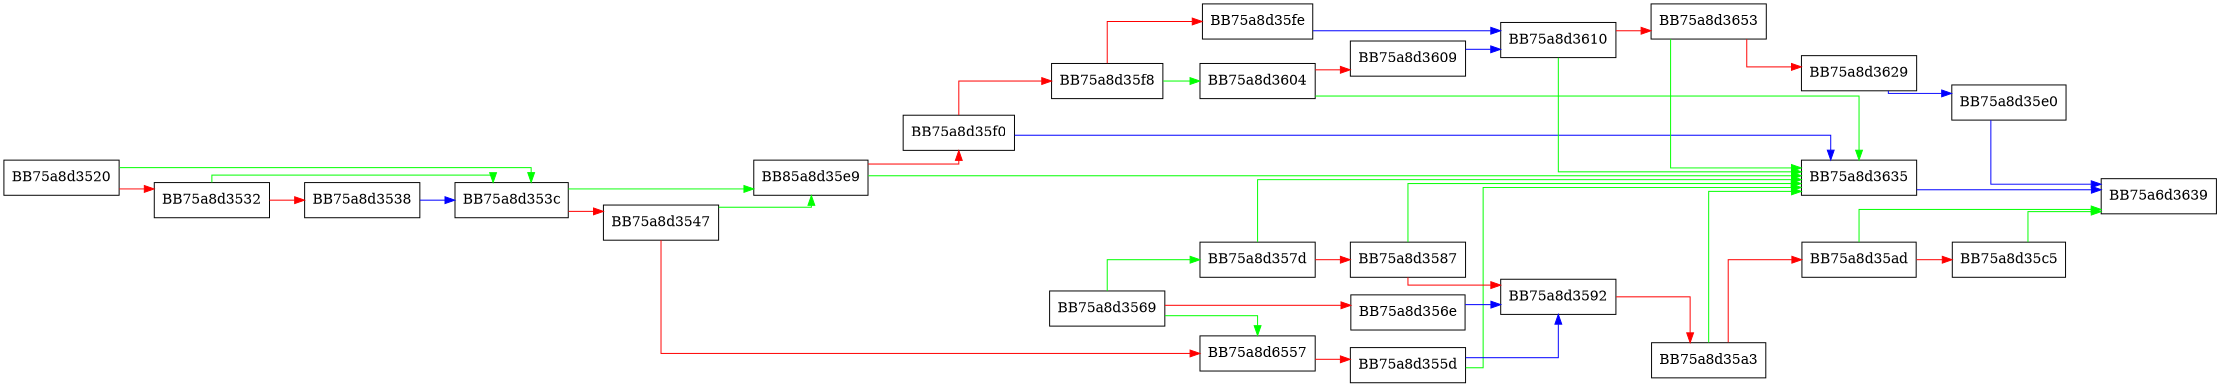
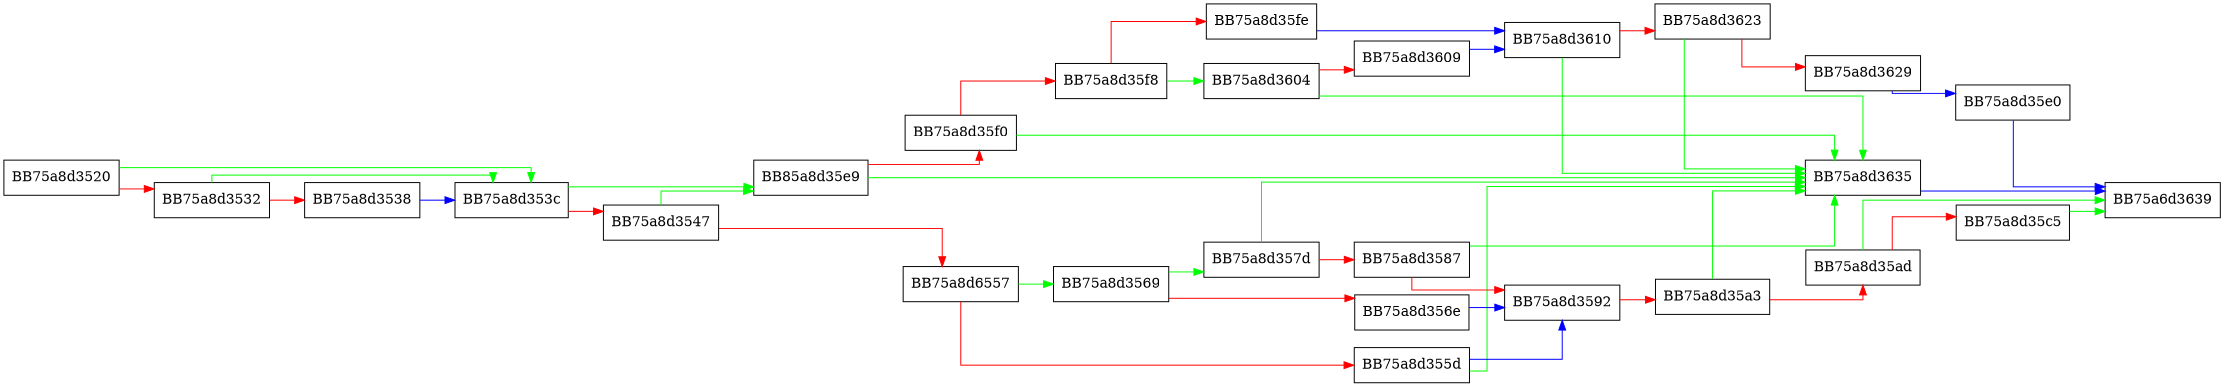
  digraph {
    rankdir=LR
    splines=ortho
    node [shape=box]
    edge [color=green]
    BB75a8d3520
    BB75a8d353c
    BB75a8d3532
    n4 [label=BB85a8d35e9]
    BB75a8d3547
    BB75a8d3538
    BB75a8d3635
    BB75a8d35f0
    n9 [label=BB75a8d6557]
    n10 [label=BB75a6d3639]
    BB75a8d35f8
    BB75a8d3569
    BB75a8d355d
    BB75a8d357d
    BB75a8d356e
    BB75a8d3592
    BB75a8d3587
    BB75a8d35a3
    BB75a8d35ad
    BB75a8d35c5
    BB75a8d35e0
    BB75a8d3604
    BB75a8d35fe
    BB75a8d3609
    BB75a8d3610
-   BB75a8d3623 [label=BB75a8d3653]
+   BB75a8d3623
    BB75a8d3629
    BB75a8d3520 -> BB75a8d353c
    BB75a8d3520 -> BB75a8d3532 [color=red]
    BB75a8d353c -> n4
    BB75a8d353c -> BB75a8d3547 [color=red]
    BB75a8d3532 -> BB75a8d353c
    BB75a8d3532 -> BB75a8d3538 [color=red]
    n4 -> BB75a8d3635
    n4 -> BB75a8d35f0 [color=red]
    BB75a8d3547 -> n4
    BB75a8d3547 -> n9 [color=red]
    BB75a8d3538 -> BB75a8d353c [color=blue]
    BB75a8d3635 -> n10 [color=blue]
-   BB75a8d35f0 -> BB75a8d3635 [color=blue]
+   BB75a8d35f0 -> BB75a8d3635
    BB75a8d35f0 -> BB75a8d35f8 [color=red]
-   BB75a8d3569 -> n9
+   n9 -> BB75a8d3569
    n9 -> BB75a8d355d [color=red]
    BB75a8d35f8 -> BB75a8d3604
    BB75a8d35f8 -> BB75a8d35fe [color=red]
    BB75a8d3569 -> BB75a8d357d
    BB75a8d3569 -> BB75a8d356e [color=red]
    BB75a8d355d -> BB75a8d3635
    BB75a8d355d -> BB75a8d3592 [color=blue]
    BB75a8d357d -> BB75a8d3635
    BB75a8d357d -> BB75a8d3587 [color=red]
    BB75a8d356e -> BB75a8d3592 [color=blue]
    BB75a8d3592 -> BB75a8d35a3 [color=red]
    BB75a8d3587 -> BB75a8d3635
    BB75a8d3587 -> BB75a8d3592 [color=red]
    BB75a8d35a3 -> BB75a8d3635
    BB75a8d35a3 -> BB75a8d35ad [color=red]
    BB75a8d35ad -> n10
    BB75a8d35ad -> BB75a8d35c5 [color=red]
    BB75a8d35c5 -> n10
    BB75a8d35e0 -> n10 [color=blue]
    BB75a8d3604 -> BB75a8d3635
    BB75a8d3604 -> BB75a8d3609 [color=red]
    BB75a8d35fe -> BB75a8d3610 [color=blue]
    BB75a8d3609 -> BB75a8d3610 [color=blue]
    BB75a8d3610 -> BB75a8d3635
    BB75a8d3610 -> BB75a8d3623 [color=red]
    BB75a8d3623 -> BB75a8d3635
    BB75a8d3623 -> BB75a8d3629 [color=red]
    BB75a8d3629 -> BB75a8d35e0 [color=blue]
  }
